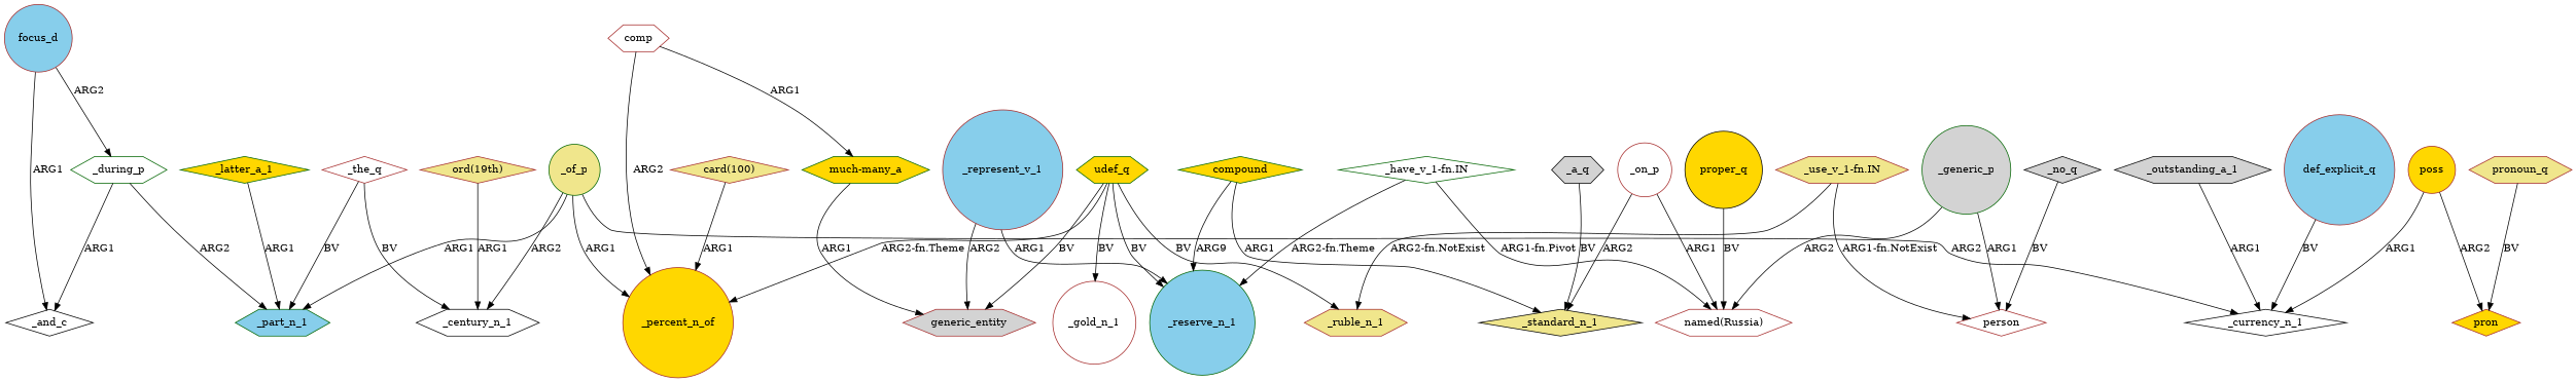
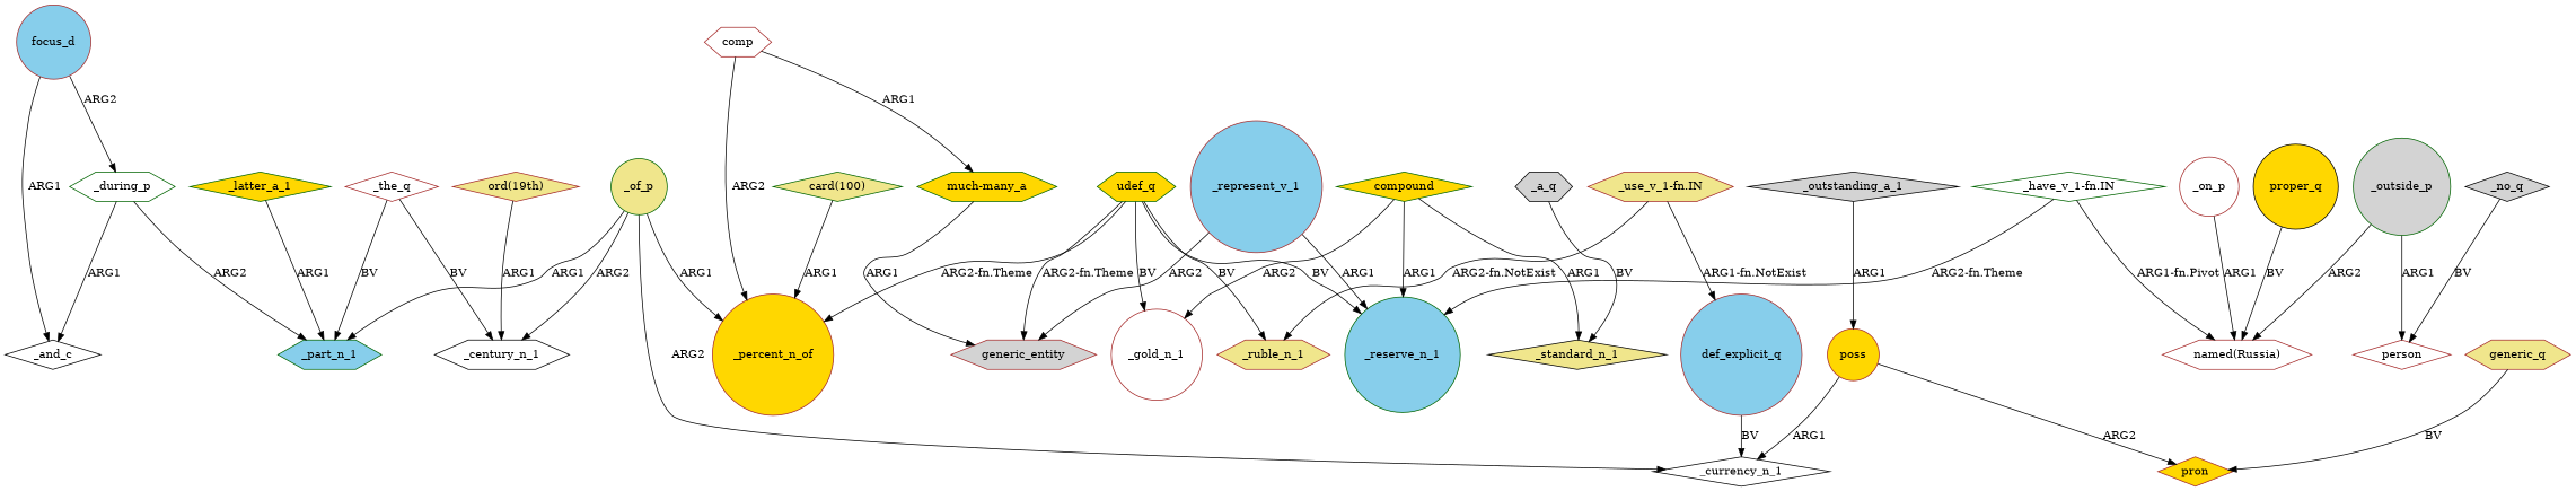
  digraph {
    fontname="DejaVu Serif"
    node [color=brown fillcolor=white fontname="DejaVu Serif" shape=hexagon style=filled]
    edge [fontname="DejaVu Serif"]
    focus_d [fillcolor=skyblue shape=circle]
    _during_p [color=darkgreen]
    _and_c [color=black shape=diamond]
    _part_n_1 [color=darkgreen fillcolor=skyblue]
    udef_q [color=darkgreen fillcolor=gold]
    generic_entity [fillcolor=lightgrey]
    _reserve_n_1 [color=darkgreen fillcolor=skyblue shape=circle]
    _percent_n_of [fillcolor=gold shape=circle]
    _ruble_n_1 [fillcolor=khaki]
    _gold_n_1 [shape=circle]
    poss [fillcolor=gold shape=circle]
    pron [fillcolor=gold shape=diamond]
    _currency_n_1 [color=black shape=diamond]
    _represent_v_1 [fillcolor=skyblue shape=circle]
    "much-many_a" [color=darkgreen fillcolor=gold]
    comp
    _the_q [shape=diamond]
    _century_n_1 [color=black]
    compound [color=darkgreen fillcolor=gold shape=diamond]
    _standard_n_1 [color=black fillcolor=khaki shape=diamond]
    "_have_v_1-fn.IN" [color=darkgreen shape=diamond]
    "named(Russia)"
    _of_p [color=darkgreen fillcolor=khaki shape=circle]
    "_use_v_1-fn.IN" [fillcolor=khaki]
    person [shape=diamond]
-   pronoun_q [fillcolor=khaki]
-   _outside_p [color=darkgreen fillcolor=lightgrey shape=circle label=_generic_p]
+   pronoun_q [fillcolor=khaki label=generic_q]
+   _outside_p [color=darkgreen fillcolor=lightgrey shape=circle]
    proper_q [color=black fillcolor=gold shape=circle]
    _on_p [shape=circle]
    _no_q [color=black fillcolor=lightgrey shape=diamond]
    _a_q [color=black fillcolor=lightgrey]
-   _outstanding_a_1 [color=black fillcolor=lightgrey]
+   _outstanding_a_1 [color=black fillcolor=lightgrey shape=diamond]
    _latter_a_1 [color=darkgreen fillcolor=gold shape=diamond]
-   "card(100)" [fillcolor=khaki shape=diamond]
+   "card(100)" [color=darkgreen fillcolor=khaki shape=diamond]
    def_explicit_q [fillcolor=skyblue shape=circle]
    "ord(19th)" [fillcolor=khaki shape=diamond]
    focus_d -> _during_p [label=ARG2]
    focus_d -> _and_c [label=ARG1]
    _during_p -> _and_c [label=ARG1]
    _during_p -> _part_n_1 [label=ARG2]
-   udef_q -> generic_entity [label=BV]
+   udef_q -> generic_entity [label="ARG2-fn.Theme"]
    udef_q -> _reserve_n_1 [label=BV]
    udef_q -> _percent_n_of [label="ARG2-fn.Theme"]
    udef_q -> _ruble_n_1 [label=BV]
    udef_q -> _gold_n_1 [label=BV]
    poss -> pron [label=ARG2]
    poss -> _currency_n_1 [label=ARG1]
    _represent_v_1 -> generic_entity [label=ARG2]
    _represent_v_1 -> _reserve_n_1 [label=ARG1]
    "much-many_a" -> generic_entity [label=ARG1]
    comp -> _percent_n_of [label=ARG2]
    comp -> "much-many_a" [label=ARG1]
    _the_q -> _part_n_1 [label=BV]
    _the_q -> _century_n_1 [label=BV]
-   compound -> _reserve_n_1 [label=ARG9]
+   compound -> _reserve_n_1 [label=ARG1]
+   compound -> _gold_n_1 [label=ARG2]
    compound -> _standard_n_1 [label=ARG1]
    "_have_v_1-fn.IN" -> _reserve_n_1 [label="ARG2-fn.Theme"]
    "_have_v_1-fn.IN" -> "named(Russia)" [label="ARG1-fn.Pivot"]
    _of_p -> _part_n_1 [label=ARG1]
    _of_p -> _percent_n_of [label=ARG1]
    _of_p -> _currency_n_1 [label=ARG2]
    _of_p -> _century_n_1 [label=ARG2]
    "_use_v_1-fn.IN" -> _ruble_n_1 [label="ARG2-fn.NotExist"]
-   "_use_v_1-fn.IN" -> person [label="ARG1-fn.NotExist"]
+   "_use_v_1-fn.IN" -> def_explicit_q [label="ARG1-fn.NotExist"]
    pronoun_q -> pron [label=BV]
    _outside_p -> "named(Russia)" [label=ARG2]
    _outside_p -> person [label=ARG1]
    proper_q -> "named(Russia)" [label=BV]
-   _on_p -> _standard_n_1 [label=ARG2]
    _on_p -> "named(Russia)" [label=ARG1]
    _no_q -> person [label=BV]
    _a_q -> _standard_n_1 [label=BV]
-   _outstanding_a_1 -> _currency_n_1 [label=ARG1]
+   _outstanding_a_1 -> poss [label=ARG1]
    _latter_a_1 -> _part_n_1 [label=ARG1]
    "card(100)" -> _percent_n_of [label=ARG1]
    def_explicit_q -> _currency_n_1 [label=BV]
    "ord(19th)" -> _century_n_1 [label=ARG1]
  }
